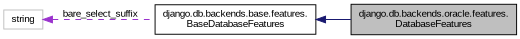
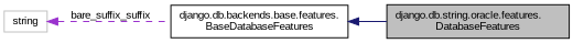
  digraph {
    fontname="Liberation Sans"
    rankdir=LR
    node [color=black fillcolor=white fontname="Liberation Sans" fontsize=10 shape=record style=filled]
    edge [dir=back fontname="Liberation Sans" fontsize=10 labelfontname=Helvetica labelfontsize=10]
-   n1 [fillcolor=grey75 fontcolor=black height=0.2 label="django.db.backends.oracle.features.\lDatabaseFeatures" width=0.4]
+   n1 [fillcolor=grey75 fontcolor=black height=0.2 label="django.db.string.oracle.features.\lDatabaseFeatures" width=0.4]
    n2 [height=0.2 label="django.db.backends.base.features.\lBaseDatabaseFeatures" width=0.4]
    n3 [color=grey75 height=0.2 label=string width=0.4]
    n2 -> n1 [color=midnightblue style=solid]
-   n3 -> n2 [color=darkorchid3 label=" bare_select_suffix" style=dashed]
+   n3 -> n2 [color=darkorchid3 label=" bare_suffix_suffix" style=dashed]
  }
